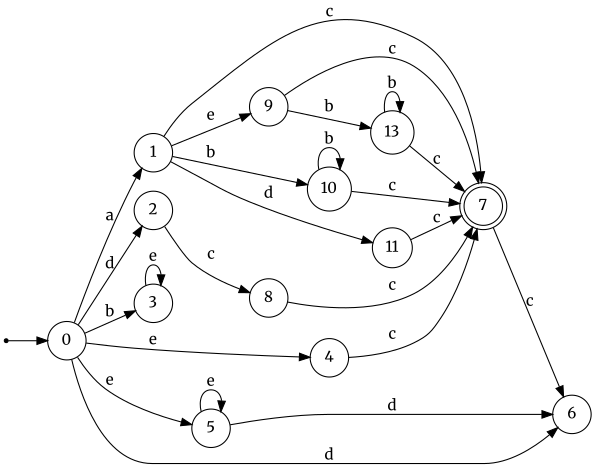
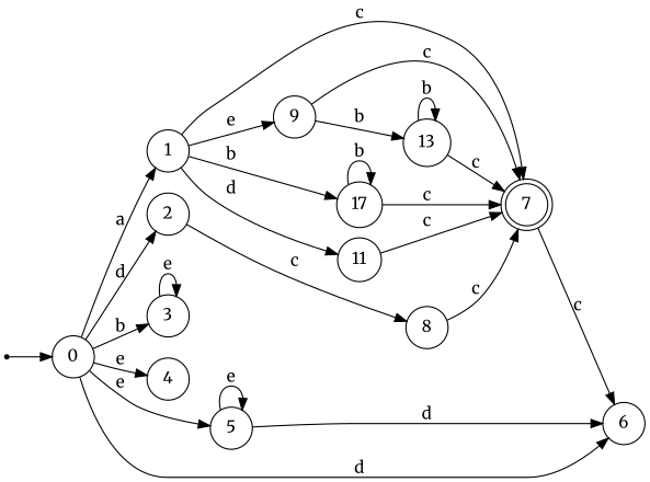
  digraph {
    fontname=Merriweather
    rankdir=LR
    node [fontname=Merriweather shape=circle]
    edge [fontname=Merriweather]
    dummy0 [shape=point]
    0
    1
    2
    3
    4
    5
    6
    7 [shape=doublecircle]
    9
-   10
+   10 [label=17]
    11
    8
    n14 [label=13]
    dummy0 -> 0
    0 -> 1 [label=a]
    0 -> 2 [label=d]
    0 -> 3 [label=b]
    0 -> 4 [label=e]
    0 -> 5 [label=e]
    0 -> 6 [label=d]
    1 -> 7 [label=c]
    1 -> 9 [label=e]
    1 -> 10 [label=b]
    1 -> 11 [label=d]
    2 -> 8 [label=c]
    3 -> 3 [label=e]
-   4 -> 7 [label=c]
    5 -> 5 [label=e]
    5 -> 6 [label=d]
    7 -> 6 [label=c]
    9 -> 7 [label=c]
    9 -> n14 [label=b]
    10 -> 7 [label=c]
    10 -> 10 [label=b]
    11 -> 7 [label=c]
    8 -> 7 [label=c]
    n14 -> 7 [label=c]
    n14 -> n14 [label=b]
  }
